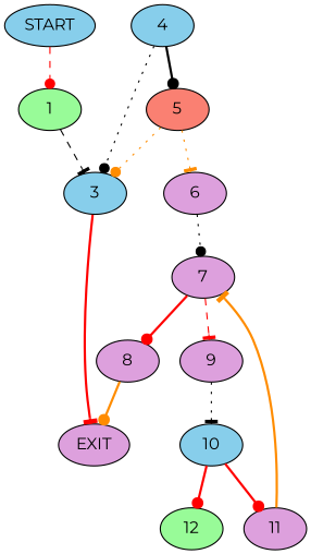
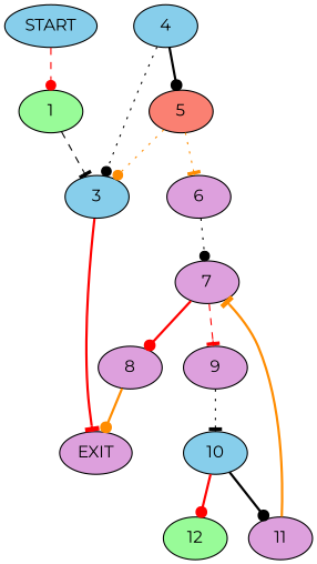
  digraph {
    fontname=Montserrat
    node [fillcolor=plum fontname=Montserrat style=filled]
    edge [arrowhead=dot color=black fontname=Montserrat style=bold]
    n1 [fillcolor=skyblue label=START]
    1 [fillcolor=palegreen]
    3 [fillcolor=skyblue]
    n4 [label=EXIT]
    4 [fillcolor=skyblue]
    5 [fillcolor=salmon]
    6
    7
    8
    9
    10 [fillcolor=skyblue]
    11
    12 [fillcolor=palegreen]
    n1 -> 1 [color=red style=dashed]
    1 -> 3 [arrowhead=tee style=dashed]
    3 -> n4 [arrowhead=tee color=red]
    4 -> 3 [style=dotted]
    4 -> 5
    5 -> 3 [color=darkorange style=dotted]
    5 -> 6 [arrowhead=tee color=darkorange style=dotted]
    6 -> 7 [style=dotted]
    7 -> 8 [color=red]
    7 -> 9 [arrowhead=tee color=red style=dashed]
    8 -> n4 [color=darkorange]
    9 -> 10 [arrowhead=tee style=dotted]
-   10 -> 11 [color=red]
+   10 -> 11
    10 -> 12 [color=red]
    11 -> 7 [arrowhead=tee color=darkorange]
  }
